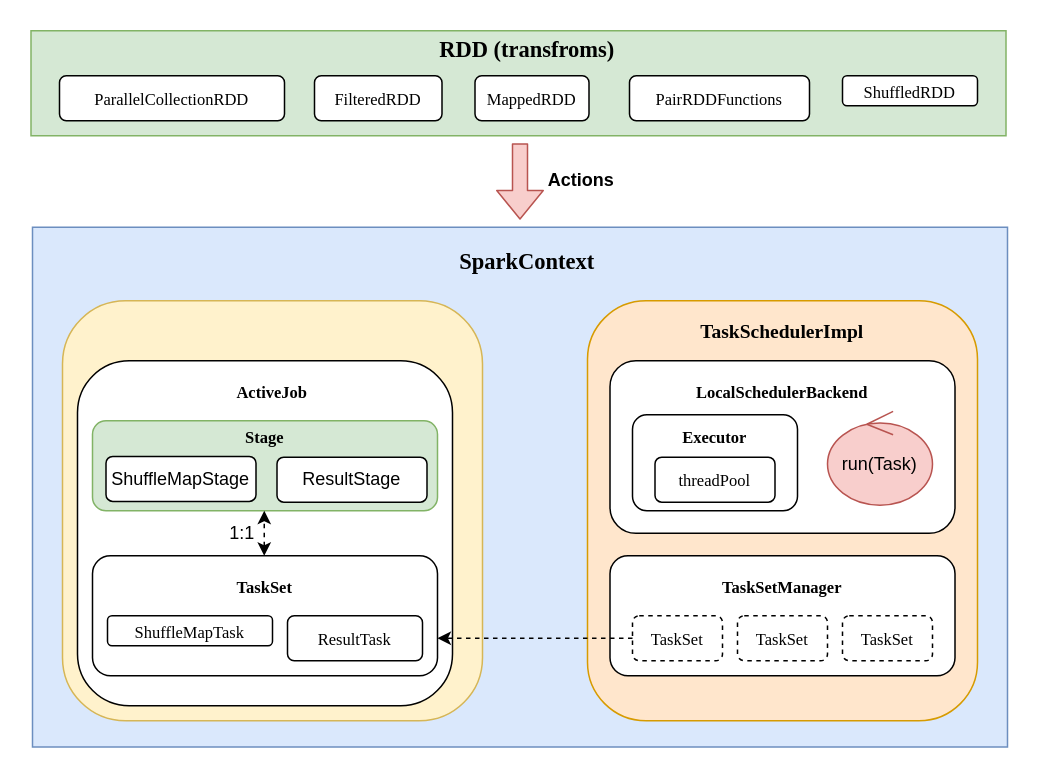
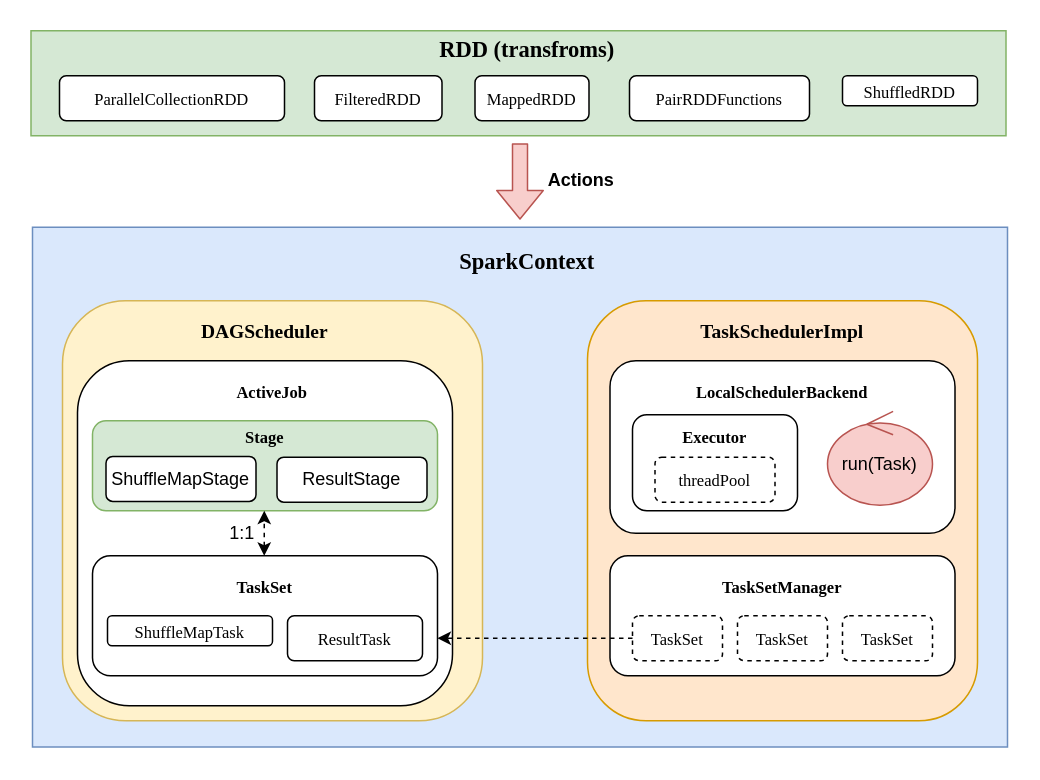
  <mxCell id="0" />
  <mxCell id="1" parent="0" />
  <mxCell id="2" value="" style="rounded=0;whiteSpace=wrap;html=1;fillColor=#dae8fc;strokeColor=#6c8ebf;" parent="1" vertex="1"><mxGeometry x="21" y="151" width="650" height="346.5" as="geometry" /></mxCell>
  <mxCell id="3" value="" style="rounded=1;whiteSpace=wrap;html=1;fillColor=#ffe6cc;strokeColor=#d79b00;" parent="1" vertex="1"><mxGeometry x="391" y="200" width="260" height="280" as="geometry" /></mxCell>
  <mxCell id="4" value="" style="rounded=1;whiteSpace=wrap;html=1;" parent="1" vertex="1"><mxGeometry x="406" y="240" width="230" height="115" as="geometry" /></mxCell>
  <mxCell id="5" value="" style="rounded=1;whiteSpace=wrap;html=1;fillColor=#fff2cc;strokeColor=#d6b656;" parent="1" vertex="1"><mxGeometry x="41" y="200" width="280" height="280" as="geometry" /></mxCell>
  <mxCell id="6" value="" style="rounded=1;whiteSpace=wrap;html=1;" parent="1" vertex="1"><mxGeometry x="51" y="240" width="250" height="230" as="geometry" /></mxCell>
+ <mxCell id="7" value="&lt;p class=&quot;p1&quot; style=&quot;margin: 0px; font-stretch: normal; font-size: 13px; line-height: normal; font-family: menlo;&quot;&gt;&lt;span class=&quot;s1&quot; style=&quot;font-size: 13px;&quot;&gt;DAGScheduler&lt;/span&gt;&lt;/p&gt;" style="text;html=1;strokeColor=none;fillColor=none;align=center;verticalAlign=middle;whiteSpace=wrap;rounded=0;fontStyle=1;fontSize=13;" parent="1" vertex="1"><mxGeometry x="121" y="210" width="110" height="20" as="geometry" /></mxCell>
  <mxCell id="8" value="&lt;p class=&quot;p1&quot; style=&quot;margin: 0px ; font-stretch: normal ; font-size: 11px ; line-height: normal ; font-family: &amp;#34;menlo&amp;#34;&quot;&gt;&lt;span class=&quot;s1&quot;&gt;ActiveJob&lt;/span&gt;&lt;/p&gt;" style="text;html=1;strokeColor=none;fillColor=none;align=center;verticalAlign=middle;whiteSpace=wrap;rounded=0;fontStyle=1" parent="1" vertex="1"><mxGeometry x="126" y="250" width="110" height="20" as="geometry" /></mxCell>
  <mxCell id="9" value="" style="rounded=1;whiteSpace=wrap;html=1;fillColor=#d5e8d4;strokeColor=#82b366;" parent="1" vertex="1"><mxGeometry x="61" y="280" width="230" height="60" as="geometry" /></mxCell>
  <mxCell id="10" value="&lt;span&gt;ResultStage&lt;/span&gt;" style="rounded=1;whiteSpace=wrap;html=1;" parent="1" vertex="1"><mxGeometry x="184" y="304.25" width="100" height="30" as="geometry" /></mxCell>
  <mxCell id="11" value="" style="rounded=1;whiteSpace=wrap;html=1;" parent="1" vertex="1"><mxGeometry x="61" y="370" width="230" height="80" as="geometry" /></mxCell>
  <mxCell id="12" value="&lt;p class=&quot;p1&quot; style=&quot;margin: 0px ; font-stretch: normal ; font-size: 11px ; line-height: normal ; font-family: &amp;#34;menlo&amp;#34;&quot;&gt;&lt;span class=&quot;s1&quot;&gt;TaskSet&lt;/span&gt;&lt;/p&gt;" style="text;html=1;strokeColor=none;fillColor=none;align=center;verticalAlign=middle;whiteSpace=wrap;rounded=0;fontStyle=1" parent="1" vertex="1"><mxGeometry x="121" y="380" width="110" height="20" as="geometry" /></mxCell>
  <mxCell id="13" value="&lt;p class=&quot;p1&quot; style=&quot;margin: 0px ; font-stretch: normal ; font-size: 11px ; line-height: normal ; font-family: &amp;#34;menlo&amp;#34;&quot;&gt;&lt;span class=&quot;s1&quot;&gt;ShuffleMapTask&lt;/span&gt;&lt;/p&gt;" style="rounded=1;whiteSpace=wrap;html=1;" parent="1" vertex="1"><mxGeometry x="71" y="410" width="110" height="20" as="geometry" /></mxCell>
  <mxCell id="14" value="&lt;p class=&quot;p1&quot; style=&quot;margin: 0px ; font-stretch: normal ; font-size: 11px ; line-height: normal ; font-family: &amp;#34;menlo&amp;#34;&quot;&gt;&lt;span class=&quot;s1&quot;&gt;ResultTask&lt;/span&gt;&lt;/p&gt;" style="rounded=1;whiteSpace=wrap;html=1;" parent="1" vertex="1"><mxGeometry x="191" y="410" width="90" height="30" as="geometry" /></mxCell>
  <mxCell id="15" value="&lt;p class=&quot;p1&quot; style=&quot;margin: 0px; font-stretch: normal; font-size: 13px; line-height: normal; font-family: menlo;&quot;&gt;&lt;span class=&quot;s1&quot; style=&quot;font-size: 13px;&quot;&gt;TaskSchedulerImpl&lt;/span&gt;&lt;/p&gt;" style="text;html=1;strokeColor=none;fillColor=none;align=center;verticalAlign=middle;whiteSpace=wrap;rounded=0;fontStyle=1;fontSize=13;" parent="1" vertex="1"><mxGeometry x="466" y="210" width="110" height="20" as="geometry" /></mxCell>
  <mxCell id="16" value="" style="rounded=1;whiteSpace=wrap;html=1;" parent="1" vertex="1"><mxGeometry x="406" y="370" width="230" height="80" as="geometry" /></mxCell>
  <mxCell id="17" value="&lt;p class=&quot;p1&quot; style=&quot;margin: 0px ; font-stretch: normal ; font-size: 11px ; line-height: normal ; font-family: &amp;#34;menlo&amp;#34;&quot;&gt;&lt;span class=&quot;s1&quot;&gt;TaskSet&lt;/span&gt;&lt;/p&gt;" style="rounded=1;whiteSpace=wrap;html=1;dashed=1;" parent="1" vertex="1"><mxGeometry x="421" y="410" width="60" height="30" as="geometry" /></mxCell>
  <mxCell id="18" value="&lt;p class=&quot;p1&quot; style=&quot;margin: 0px ; font-stretch: normal ; font-size: 11px ; line-height: normal ; font-family: &amp;#34;menlo&amp;#34;&quot;&gt;&lt;span class=&quot;s1&quot;&gt;TaskSet&lt;/span&gt;&lt;/p&gt;" style="rounded=1;whiteSpace=wrap;html=1;dashed=1;" parent="1" vertex="1"><mxGeometry x="491" y="410" width="60" height="30" as="geometry" /></mxCell>
  <mxCell id="19" value="&lt;p class=&quot;p1&quot; style=&quot;margin: 0px ; font-stretch: normal ; font-size: 11px ; line-height: normal ; font-family: &amp;#34;menlo&amp;#34;&quot;&gt;&lt;span class=&quot;s1&quot;&gt;TaskSet&lt;/span&gt;&lt;/p&gt;" style="rounded=1;whiteSpace=wrap;html=1;dashed=1;" parent="1" vertex="1"><mxGeometry x="561" y="410" width="60" height="30" as="geometry" /></mxCell>
  <mxCell id="20" value="&lt;p class=&quot;p1&quot; style=&quot;margin: 0px ; font-stretch: normal ; font-size: 11px ; line-height: normal ; font-family: &amp;quot;menlo&amp;quot;&quot;&gt;&lt;span style=&quot;font-family: menlo;&quot;&gt;TaskSetManager&lt;/span&gt;&lt;/p&gt;" style="text;html=1;strokeColor=none;fillColor=none;align=center;verticalAlign=middle;whiteSpace=wrap;rounded=0;fontStyle=1" parent="1" vertex="1"><mxGeometry x="466" y="380" width="110" height="20" as="geometry" /></mxCell>
  <mxCell id="21" value="&lt;p class=&quot;p1&quot; style=&quot;margin: 0px ; font-stretch: normal ; font-size: 11px ; line-height: normal ; font-family: &amp;#34;menlo&amp;#34;&quot;&gt;&lt;span class=&quot;s1&quot;&gt;LocalSchedulerBackend&lt;/span&gt;&lt;/p&gt;" style="text;html=1;strokeColor=none;fillColor=none;align=center;verticalAlign=middle;whiteSpace=wrap;rounded=0;fontStyle=1" parent="1" vertex="1"><mxGeometry x="466" y="250" width="110" height="20" as="geometry" /></mxCell>
  <mxCell id="22" value="" style="rounded=1;whiteSpace=wrap;html=1;" parent="1" vertex="1"><mxGeometry x="421" y="276" width="110" height="64" as="geometry" /></mxCell>
  <mxCell id="23" value="&lt;p class=&quot;p1&quot; style=&quot;margin: 0px ; font-stretch: normal ; font-size: 11px ; line-height: normal ; font-family: &amp;quot;menlo&amp;quot;&quot;&gt;&lt;span style=&quot;&quot;&gt;Executor&lt;/span&gt;&lt;br&gt;&lt;/p&gt;" style="text;html=1;strokeColor=none;fillColor=none;align=center;verticalAlign=middle;whiteSpace=wrap;rounded=0;fontStyle=1" parent="1" vertex="1"><mxGeometry x="421" y="280" width="110" height="20" as="geometry" /></mxCell>
- <mxCell id="24" value="&lt;p class=&quot;p1&quot; style=&quot;margin: 0px ; font-stretch: normal ; font-size: 11px ; line-height: normal ; font-family: &amp;#34;menlo&amp;#34;&quot;&gt;&lt;span class=&quot;s1&quot;&gt;threadPool&lt;/span&gt;&lt;/p&gt;" style="rounded=1;whiteSpace=wrap;html=1;" parent="1" vertex="1"><mxGeometry x="436" y="304.25" width="80" height="30" as="geometry" /></mxCell>
+ <mxCell id="24" value="&lt;p class=&quot;p1&quot; style=&quot;margin: 0px ; font-stretch: normal ; font-size: 11px ; line-height: normal ; font-family: &amp;#34;menlo&amp;#34;&quot;&gt;&lt;span class=&quot;s1&quot;&gt;threadPool&lt;/span&gt;&lt;/p&gt;" style="rounded=1;whiteSpace=wrap;html=1;dashed=1;" parent="1" vertex="1"><mxGeometry x="436" y="304.25" width="80" height="30" as="geometry" /></mxCell>
  <mxCell id="25" value="run(Task)" style="ellipse;shape=umlControl;whiteSpace=wrap;html=1;fillColor=#f8cecc;strokeColor=#b85450;" parent="1" vertex="1"><mxGeometry x="551" y="273.75" width="70" height="62.5" as="geometry" /></mxCell>
  <mxCell id="26" value="" style="endArrow=classic;html=1;exitX=0;exitY=0.5;exitDx=0;exitDy=0;dashed=1;" parent="1" source="17" edge="1"><mxGeometry width="50" height="50" relative="1" as="geometry"><mxPoint x="356" y="550" as="sourcePoint" /><mxPoint x="291" y="425" as="targetPoint" /></mxGeometry></mxCell>
  <mxCell id="27" value="&lt;p class=&quot;p1&quot; style=&quot;margin: 0px; font-stretch: normal; font-size: 15px; line-height: normal; font-family: menlo;&quot;&gt;&lt;span class=&quot;s1&quot; style=&quot;font-size: 15px;&quot;&gt;SparkContext&lt;/span&gt;&lt;/p&gt;" style="text;html=1;strokeColor=none;fillColor=none;align=center;verticalAlign=middle;whiteSpace=wrap;rounded=0;fontStyle=1;fontSize=15;" parent="1" vertex="1"><mxGeometry x="296" y="164" width="110" height="20" as="geometry" /></mxCell>
  <mxCell id="28" value="&lt;p class=&quot;p1&quot; style=&quot;margin: 0px ; font-stretch: normal ; font-size: 11px ; line-height: normal ; font-family: &amp;#34;menlo&amp;#34;&quot;&gt;&lt;span class=&quot;s1&quot;&gt;Stage&lt;/span&gt;&lt;/p&gt;" style="text;html=1;strokeColor=none;fillColor=none;align=center;verticalAlign=middle;whiteSpace=wrap;rounded=0;fontStyle=1" parent="1" vertex="1"><mxGeometry x="121" y="280" width="110" height="20" as="geometry" /></mxCell>
  <mxCell id="29" value="ShuffleMapStage" style="rounded=1;whiteSpace=wrap;html=1;" parent="1" vertex="1"><mxGeometry x="70" y="303.75" width="100" height="30" as="geometry" /></mxCell>
  <mxCell id="30" value="" style="endArrow=classic;startArrow=classic;html=1;dashed=1;" parent="1" edge="1"><mxGeometry width="50" height="50" relative="1" as="geometry"><mxPoint x="175.5" y="370" as="sourcePoint" /><mxPoint x="175.5" y="340" as="targetPoint" /></mxGeometry></mxCell>
  <mxCell id="31" value="1:1" style="text;html=1;strokeColor=none;fillColor=none;align=center;verticalAlign=middle;whiteSpace=wrap;rounded=0;" parent="1" vertex="1"><mxGeometry x="136" y="340" width="50" height="30" as="geometry" /></mxCell>
  <mxCell id="32" value="" style="rounded=0;whiteSpace=wrap;html=1;fillColor=#d5e8d4;strokeColor=#82b366;" parent="1" vertex="1"><mxGeometry x="20" y="20" width="650" height="70" as="geometry" /></mxCell>
  <mxCell id="33" value="&lt;p class=&quot;p1&quot; style=&quot;margin: 0px ; font-stretch: normal ; font-size: 11px ; line-height: normal ; font-family: &amp;#34;menlo&amp;#34;&quot;&gt;&lt;span class=&quot;s1&quot;&gt;ParallelCollectionRDD&lt;/span&gt;&lt;/p&gt;" style="rounded=1;whiteSpace=wrap;html=1;" parent="1" vertex="1"><mxGeometry x="39" y="50" width="150" height="30" as="geometry" /></mxCell>
  <mxCell id="34" value="&lt;p class=&quot;p1&quot; style=&quot;margin: 0px ; font-stretch: normal ; font-size: 11px ; line-height: normal ; font-family: &amp;#34;menlo&amp;#34;&quot;&gt;&lt;span class=&quot;s1&quot;&gt;MappedRDD&lt;/span&gt;&lt;/p&gt;" style="rounded=1;whiteSpace=wrap;html=1;" parent="1" vertex="1"><mxGeometry x="316" y="50" width="76" height="30" as="geometry" /></mxCell>
  <mxCell id="35" value="&lt;p class=&quot;p1&quot; style=&quot;margin: 0px ; font-stretch: normal ; font-size: 11px ; line-height: normal ; font-family: &amp;#34;menlo&amp;#34;&quot;&gt;&lt;span class=&quot;s1&quot;&gt;FilteredRDD&lt;/span&gt;&lt;/p&gt;" style="rounded=1;whiteSpace=wrap;html=1;" parent="1" vertex="1"><mxGeometry x="209" y="50" width="85" height="30" as="geometry" /></mxCell>
  <mxCell id="36" value="&lt;p class=&quot;p1&quot; style=&quot;margin: 0px ; font-stretch: normal ; font-size: 11px ; line-height: normal ; font-family: &amp;#34;menlo&amp;#34;&quot;&gt;&lt;span class=&quot;s1&quot;&gt;ShuffledRDD&lt;/span&gt;&lt;/p&gt;" style="rounded=1;whiteSpace=wrap;html=1;" parent="1" vertex="1"><mxGeometry x="561" y="50" width="90" height="20" as="geometry" /></mxCell>
  <mxCell id="37" value="&lt;p class=&quot;p1&quot; style=&quot;margin: 0px ; font-stretch: normal ; font-size: 11px ; line-height: normal ; font-family: &amp;#34;menlo&amp;#34;&quot;&gt;&lt;span class=&quot;s1&quot;&gt;PairRDDFunctions&lt;/span&gt;&lt;/p&gt;" style="rounded=1;whiteSpace=wrap;html=1;" parent="1" vertex="1"><mxGeometry x="419" y="50" width="120" height="30" as="geometry" /></mxCell>
  <mxCell id="38" value="&lt;p class=&quot;p1&quot; style=&quot;margin: 0px; font-stretch: normal; font-size: 15px; line-height: normal; font-family: menlo;&quot;&gt;&lt;span class=&quot;s1&quot; style=&quot;font-size: 15px;&quot;&gt;RDD (transfroms)&lt;/span&gt;&lt;/p&gt;" style="text;html=1;strokeColor=none;fillColor=none;align=center;verticalAlign=middle;whiteSpace=wrap;rounded=0;fontStyle=1;fontSize=15;" parent="1" vertex="1"><mxGeometry x="269" y="23" width="164" height="20" as="geometry" /></mxCell>
  <mxCell id="39" value="" style="shape=flexArrow;endArrow=classic;html=1;fillColor=#f8cecc;strokeColor=#b85450;" parent="1" edge="1"><mxGeometry width="50" height="50" relative="1" as="geometry"><mxPoint x="346" y="95" as="sourcePoint" /><mxPoint x="346" y="146" as="targetPoint" /></mxGeometry></mxCell>
  <mxCell id="40" value="Actions" style="text;html=1;strokeColor=none;fillColor=none;align=center;verticalAlign=middle;whiteSpace=wrap;rounded=0;fontStyle=1" parent="1" vertex="1"><mxGeometry x="367" y="110" width="40" height="20" as="geometry" /></mxCell>
